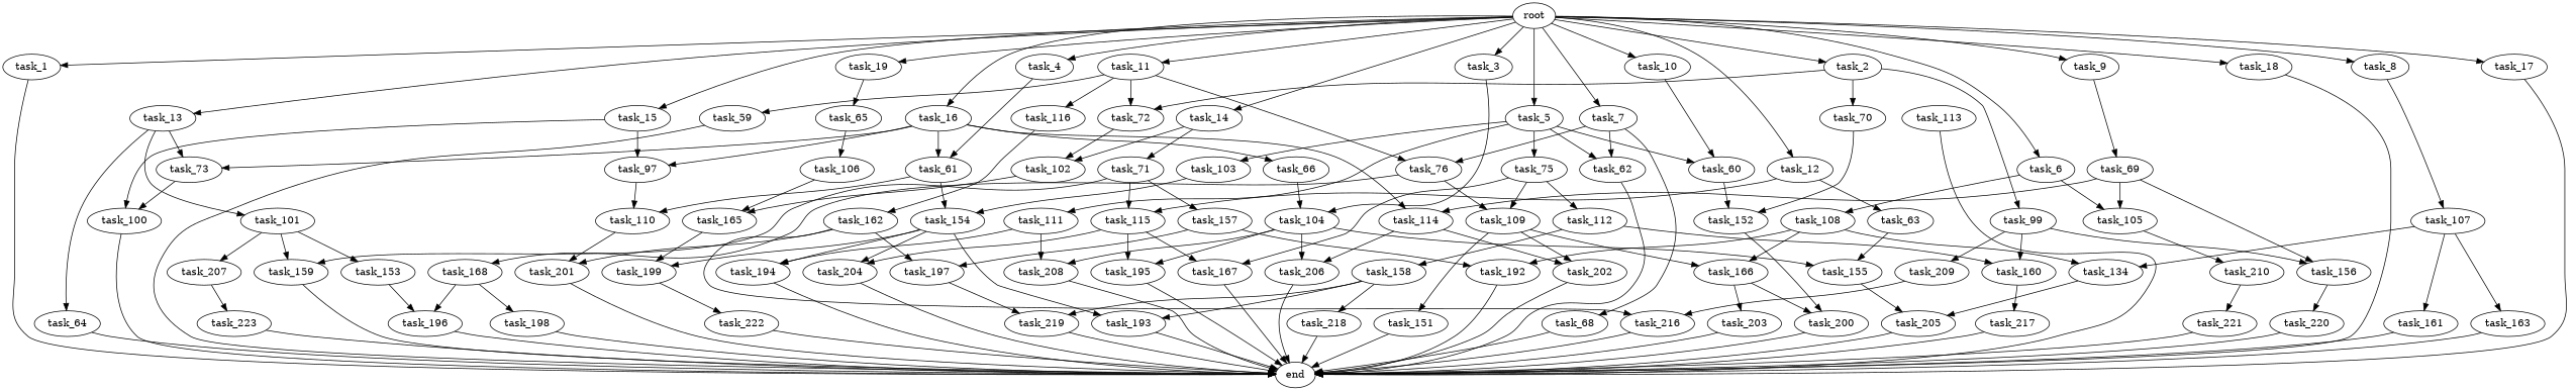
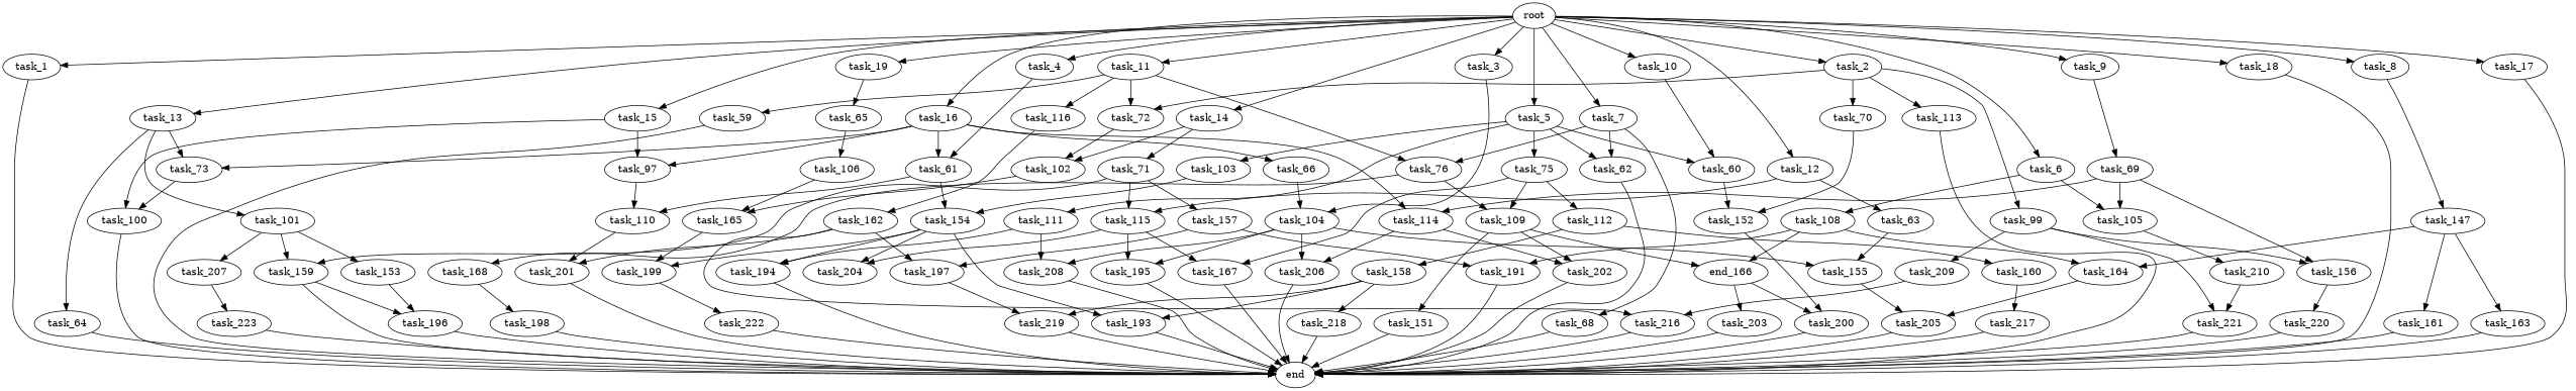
  digraph {
    task_207
    task_223
    end
-   task_192
+   task_192 [label=task_191]
    task_16
    task_114
    task_66
    task_61
    task_73
    n10 [label=task_97]
    task_202
    task_206
    task_104
    task_110
    task_154
    task_100
    task_168
    task_198
    task_196
    task_115
    task_195
    task_167
    task_204
    task_158
    task_219
    task_218
    task_193
    task_19
    task_65
    task_106
    task_12
    task_63
    task_155
    task_102
    task_165
    task_199
    task_11
    task_72
    task_59
    task_76
    task_116
    task_109
    task_162
    task_113
    task_60
    task_152
    task_200
    task_101
    task_159
    task_153
    task_208
    task_205
    task_216
    task_197
    task_201
    task_151
    task_62
-   task_107
+   task_107 [label=task_147]
    task_163
-   task_164 [label=task_134]
+   task_164
    task_161
    task_1
    task_108
-   task_166
+   task_166 [label=end_166]
    task_203
    task_156
    task_220
    task_6
    task_105
    task_210
    task_5
    task_103
    task_75
    task_111
    task_112
    task_194
    task_217
    task_14
    task_71
    task_157
    root
    task_7
    task_18
    task_4
    task_10
    task_13
    task_15
    task_3
    task_8
    task_9
    task_2
    task_17
    task_68
    task_64
    task_69
    task_99
    task_70
    task_209
    task_160
    task_221
    task_222
    task_207 -> task_223
    task_223 -> end
    task_192 -> end
    task_16 -> task_114
    task_16 -> task_66
    task_16 -> task_61
    task_16 -> task_73
    task_16 -> n10
    task_114 -> task_202
    task_114 -> task_206
    task_66 -> task_104
    task_61 -> task_110
    task_61 -> task_154
    task_73 -> task_100
    n10 -> task_110
    task_202 -> end
    task_206 -> end
    task_104 -> task_206
    task_104 -> task_195
    task_104 -> task_155
    task_104 -> task_208
    task_110 -> task_201
    task_154 -> task_204
    task_154 -> task_193
    task_154 -> task_199
    task_154 -> task_194
    task_100 -> end
    task_168 -> task_198
-   task_168 -> task_196
+   task_159 -> task_196
    task_198 -> end
    task_196 -> end
    task_115 -> task_195
    task_115 -> task_167
    task_115 -> task_204
    task_195 -> end
    task_167 -> end
-   task_204 -> end
    task_158 -> task_219
    task_158 -> task_218
    task_158 -> task_193
    task_219 -> end
    task_218 -> end
    task_193 -> end
    task_19 -> task_65
    task_65 -> task_106
    task_106 -> task_165
    task_12 -> task_115
    task_12 -> task_63
    task_63 -> task_155
    task_155 -> task_205
    task_102 -> task_165
    task_165 -> task_199
    task_199 -> task_222
    task_11 -> task_72
    task_11 -> task_59
    task_11 -> task_76
    task_11 -> task_116
    task_72 -> task_102
    task_59 -> end
    task_76 -> task_168
    task_76 -> task_109
    task_116 -> task_162
    task_109 -> task_202
    task_109 -> task_151
    task_109 -> task_166
    task_162 -> task_216
    task_162 -> task_197
    task_162 -> task_201
    task_113 -> end
    task_60 -> task_152
    task_152 -> task_200
    task_200 -> end
    task_101 -> task_207
    task_101 -> task_159
    task_101 -> task_153
    task_159 -> end
    task_153 -> task_196
    task_208 -> end
    task_205 -> end
    task_216 -> end
    task_197 -> task_219
    task_201 -> end
    task_151 -> end
    task_62 -> end
    task_107 -> task_163
    task_107 -> task_164
    task_107 -> task_161
    task_163 -> end
    task_164 -> task_205
    task_161 -> end
    task_1 -> end
    task_108 -> task_192
    task_108 -> task_164
    task_108 -> task_166
    task_166 -> task_200
    task_166 -> task_203
    task_203 -> end
    task_156 -> task_220
    task_220 -> end
    task_6 -> task_108
    task_6 -> task_105
    task_105 -> task_210
    task_210 -> task_221
    task_5 -> task_60
    task_5 -> task_62
    task_5 -> task_103
    task_5 -> task_75
    task_5 -> task_111
    task_103 -> task_154
    task_75 -> task_167
    task_75 -> task_109
    task_75 -> task_112
    task_111 -> task_208
    task_111 -> task_194
    task_112 -> task_158
    task_112 -> task_160
    task_194 -> end
    task_217 -> end
    task_14 -> task_102
    task_14 -> task_71
    task_71 -> task_115
    task_71 -> task_159
    task_71 -> task_157
    task_157 -> task_192
    task_157 -> task_197
    root -> task_16
    root -> task_19
    root -> task_12
    root -> task_11
    root -> task_1
    root -> task_6
    root -> task_5
    root -> task_14
    root -> task_7
    root -> task_18
    root -> task_4
    root -> task_10
    root -> task_13
    root -> task_15
    root -> task_3
    root -> task_8
    root -> task_9
    root -> task_2
    root -> task_17
    task_7 -> task_76
    task_7 -> task_62
    task_7 -> task_68
    task_18 -> end
    task_4 -> task_61
    task_10 -> task_60
    task_13 -> task_73
    task_13 -> task_101
    task_13 -> task_64
    task_15 -> n10
    task_15 -> task_100
    task_3 -> task_104
    task_8 -> task_107
    task_9 -> task_69
    task_2 -> task_72
+   task_2 -> task_113
    task_2 -> task_99
    task_2 -> task_70
    task_17 -> end
    task_68 -> end
    task_64 -> end
    task_69 -> task_114
    task_69 -> task_156
    task_69 -> task_105
    task_99 -> task_156
    task_99 -> task_209
-   task_99 -> task_160
+   task_99 -> task_221
    task_70 -> task_152
    task_209 -> task_216
    task_160 -> task_217
    task_221 -> end
    task_222 -> end
  }
